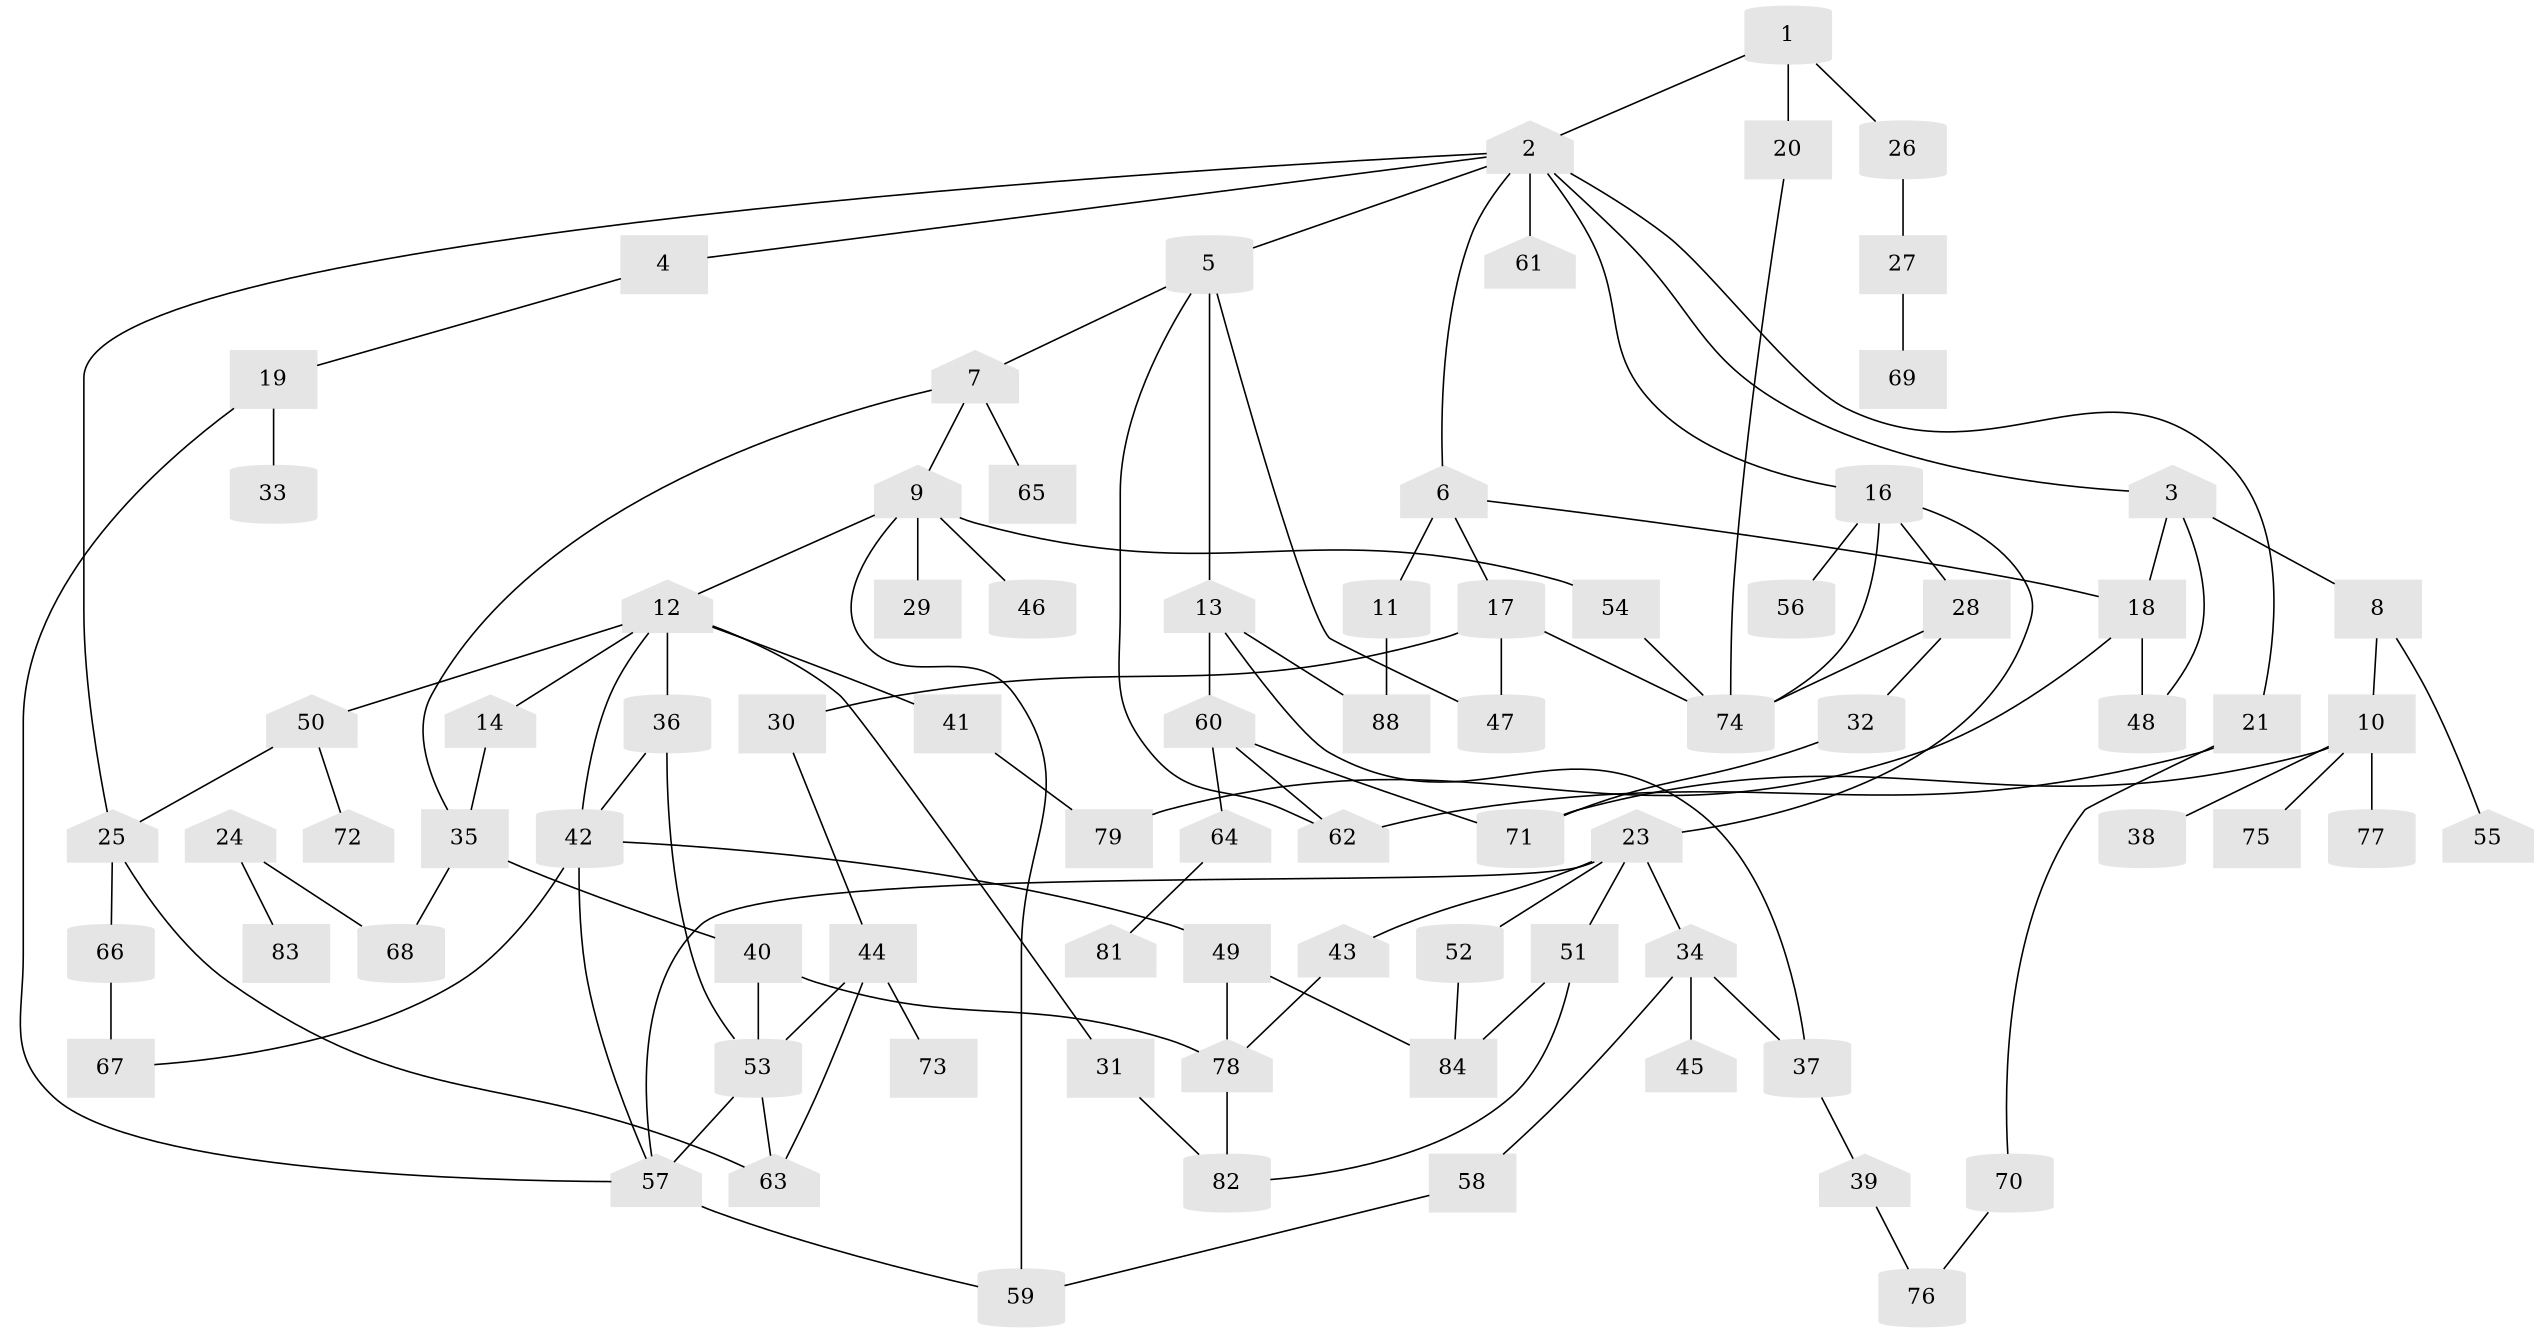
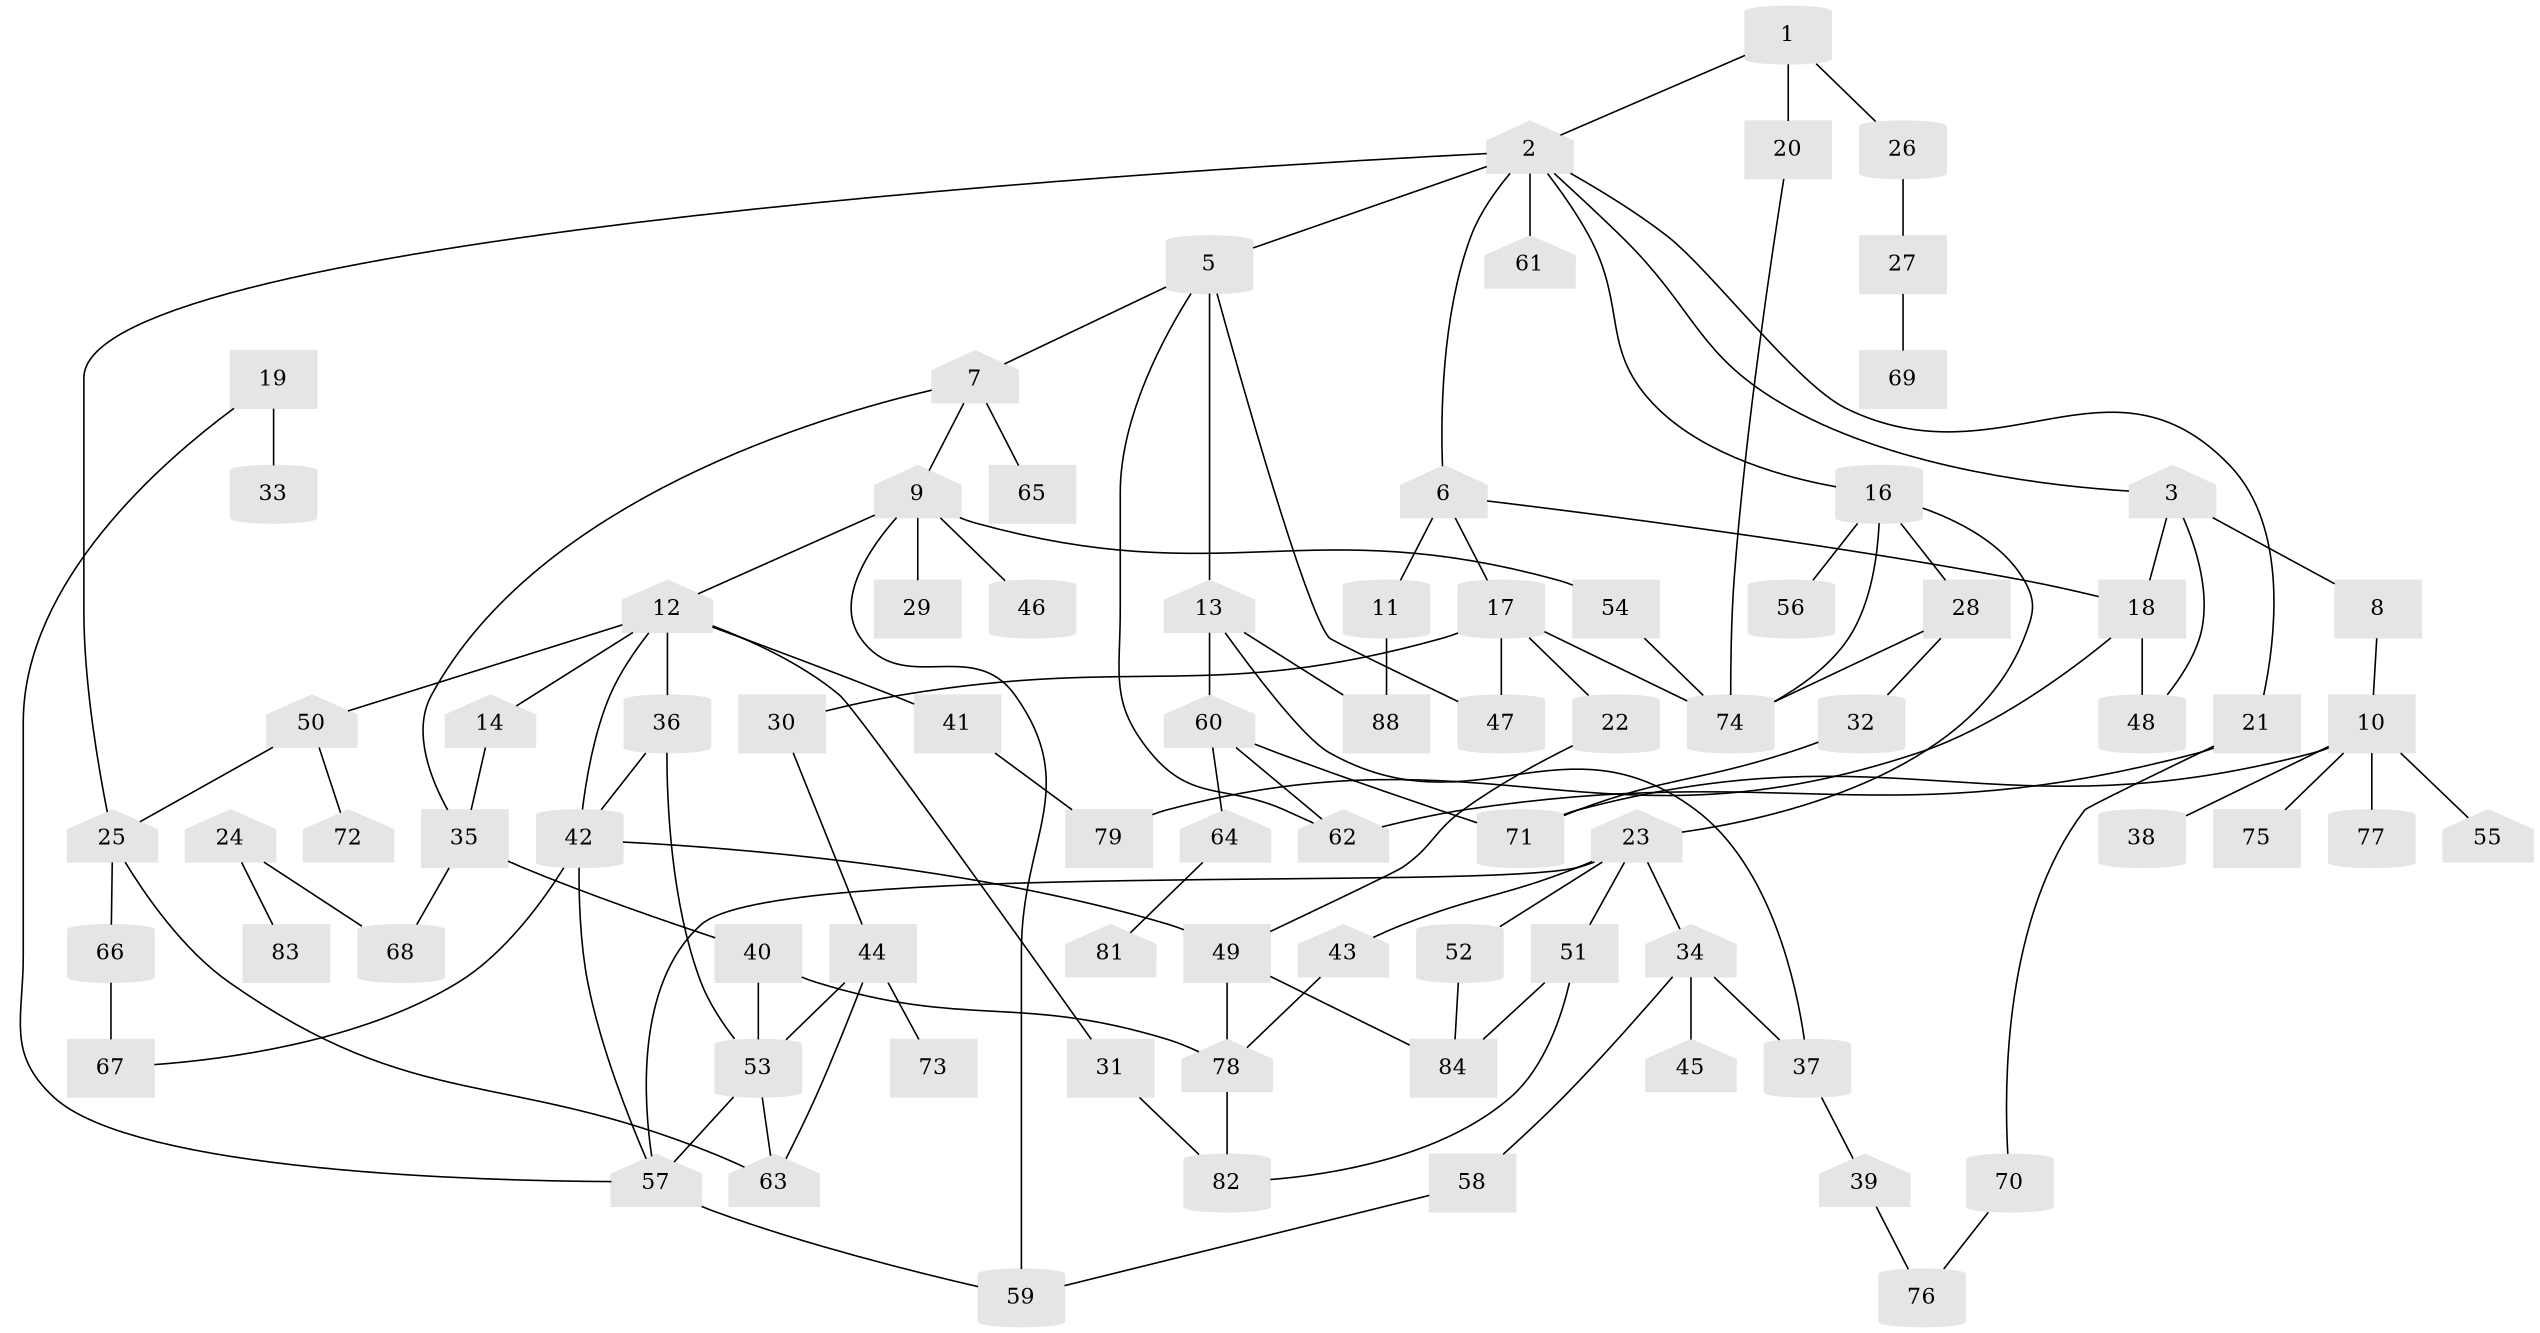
  graph {
    node [color=gray90 shape=box style=filled]
    2 [shape=house]
    1 [shape=cylinder]
    20
    26 [shape=cylinder]
    3 [shape=house]
-   4
    5 [shape=cylinder]
    6 [shape=house]
    16 [shape=cylinder]
    21
    25 [shape=house]
    61 [shape=house]
    74 [shape=cylinder]
    27
    8
    18
    48 [shape=cylinder]
    19
    7 [shape=house]
    13 [shape=house]
    47 [shape=cylinder]
    62 [shape=house]
    11 [shape=cylinder]
    17 [shape=cylinder]
    23 [shape=house]
    28
    56 [shape=cylinder]
    70 [shape=cylinder]
    63 [shape=house]
    66 [shape=cylinder]
    10
    55 [shape=house]
    79
    33 [shape=cylinder]
    57 [shape=house]
    9 [shape=house]
    35
    65
    n39 [label=88]
    37 [shape=cylinder]
    60 [shape=house]
+   22 [shape=cylinder]
    30
    12 [shape=house]
    29
    46 [shape=cylinder]
    54
    59 [shape=cylinder]
    68 [shape=cylinder]
    40
    38 [shape=cylinder]
    71 [shape=cylinder]
    75
    77 [shape=cylinder]
    14 [shape=house]
    31
    36 [shape=cylinder]
    41
    42 [shape=cylinder]
    50 [shape=house]
    82 [shape=cylinder]
    53 [shape=cylinder]
    49
    67
    72 [shape=house]
    39 [shape=house]
    64 [shape=house]
    78 [shape=house]
    84
    34 [shape=house]
    51
    52 [shape=cylinder]
    43 [shape=house]
    32 [shape=cylinder]
    44
    76 [shape=cylinder]
    24 [shape=house]
    83
    45 [shape=house]
    58
    69
    73
    81 [shape=house]
    2 -- 3
-   2 -- 4
    2 -- 5
    2 -- 6
    2 -- 16
    2 -- 21
    2 -- 25
    2 -- 61
    1 -- 2
    1 -- 20
    1 -- 26
    20 -- 74
    26 -- 27
    3 -- 8
    3 -- 18
    3 -- 48
-   4 -- 19
    5 -- 7
    5 -- 13
    5 -- 47
    5 -- 62
    6 -- 18
    6 -- 11
    6 -- 17
    16 -- 74
    16 -- 23
    16 -- 28
    16 -- 56
    21 -- 62
    21 -- 70
    25 -- 63
    25 -- 66
    27 -- 69
    8 -- 10
-   8 -- 55
+   10 -- 55
    18 -- 48
    18 -- 79
    19 -- 33
    19 -- 57
    7 -- 9
    7 -- 35
    7 -- 65
    13 -- n39
    13 -- 37
    13 -- 60
    11 -- n39
    17 -- 74
    17 -- 47
+   17 -- 22
    17 -- 30
    23 -- 57
    23 -- 34
    23 -- 51
    23 -- 52
    23 -- 43
    28 -- 74
    28 -- 32
    70 -- 76
    66 -- 67
    10 -- 38
    10 -- 71
    10 -- 75
    10 -- 77
    57 -- 59
    9 -- 12
    9 -- 29
    9 -- 46
    9 -- 54
    9 -- 59
    35 -- 68
    35 -- 40
    37 -- 39
    60 -- 62
    60 -- 71
    60 -- 64
+   22 -- 49
    30 -- 44
    12 -- 14
    12 -- 31
    12 -- 36
    12 -- 41
    12 -- 42
    12 -- 50
    54 -- 74
    40 -- 53
    40 -- 78
    14 -- 35
    31 -- 82
    36 -- 42
    36 -- 53
    41 -- 79
    42 -- 57
    42 -- 49
    42 -- 67
    50 -- 25
    50 -- 72
    53 -- 63
    53 -- 57
    49 -- 78
    49 -- 84
    39 -- 76
    64 -- 81
    78 -- 82
    34 -- 37
    34 -- 45
    34 -- 58
    51 -- 82
    51 -- 84
    52 -- 84
    43 -- 78
    32 -- 71
    44 -- 63
    44 -- 53
    44 -- 73
    24 -- 68
    24 -- 83
    58 -- 59
  }
